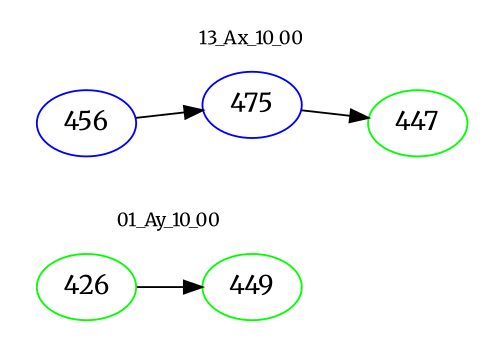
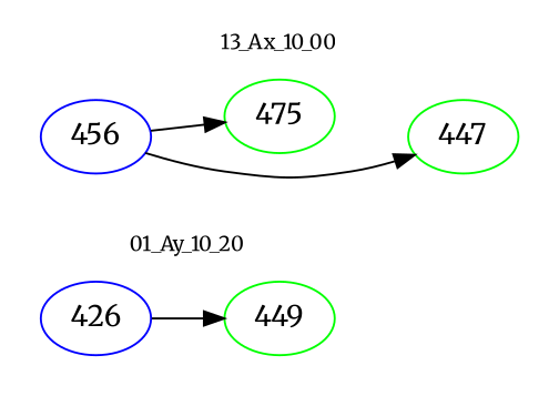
  digraph {
    fontname=Merriweather
    rankdir=LR
    node [color=green fontname=Merriweather]
    edge [color=black fontname=Merriweather]
-   n1 [label=426]
+   n1 [color=blue label=426]
    n2 [label=449]
    n3 [color=blue label=456]
    n4 [label=447]
-   n5 [color=blue label=475]
+   n5 [label=475]
    subgraph cluster_1 {
      color=white
      fontsize=10
-     label="01_Ay_10_00"
+     label="01_Ay_10_20"
      n1
      n2
    }
    subgraph cluster_2 {
      color=white
      fontsize=10
      label="13_Ax_10_00"
      n3
      n4
      n5
    }
    n1 -> n2
-   n5 -> n4
+   n3 -> n4
    n3 -> n5
  }
